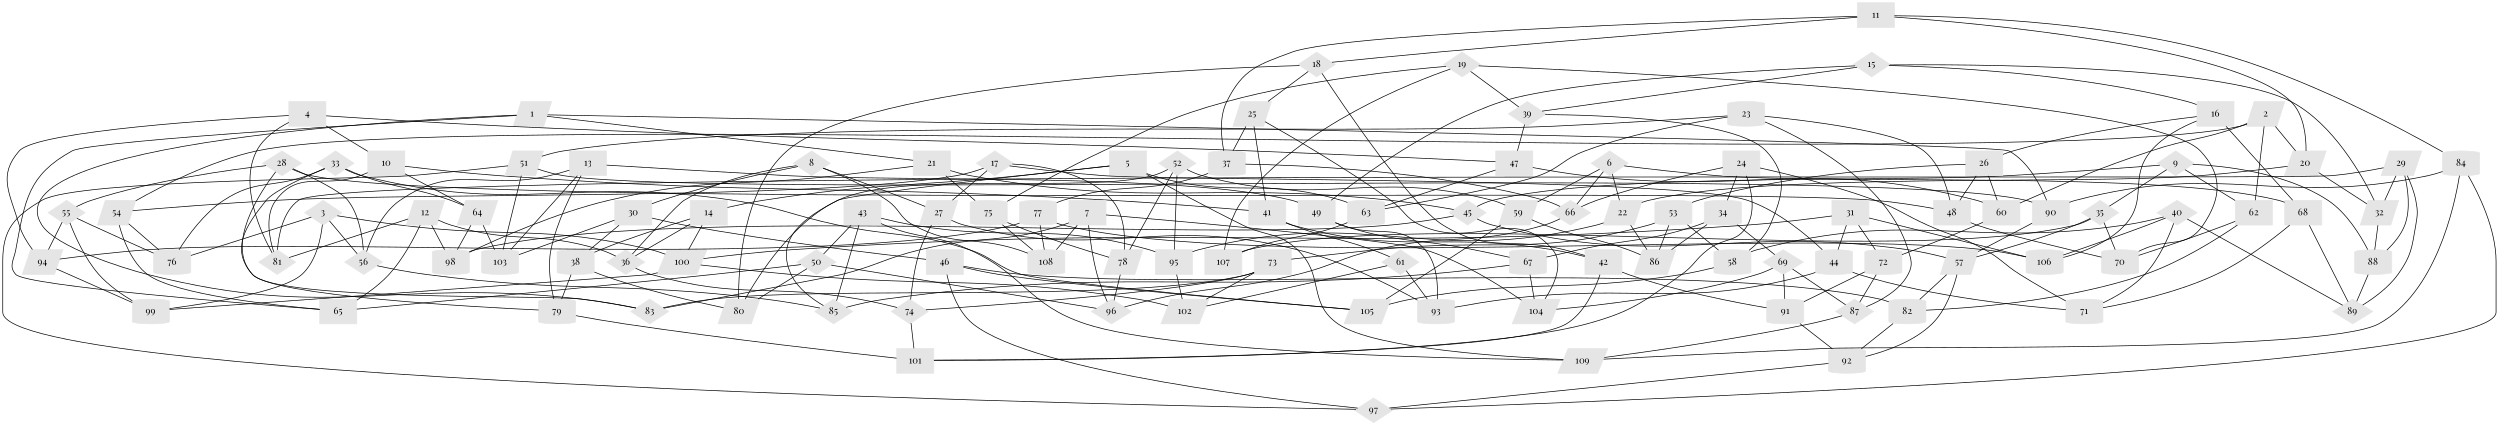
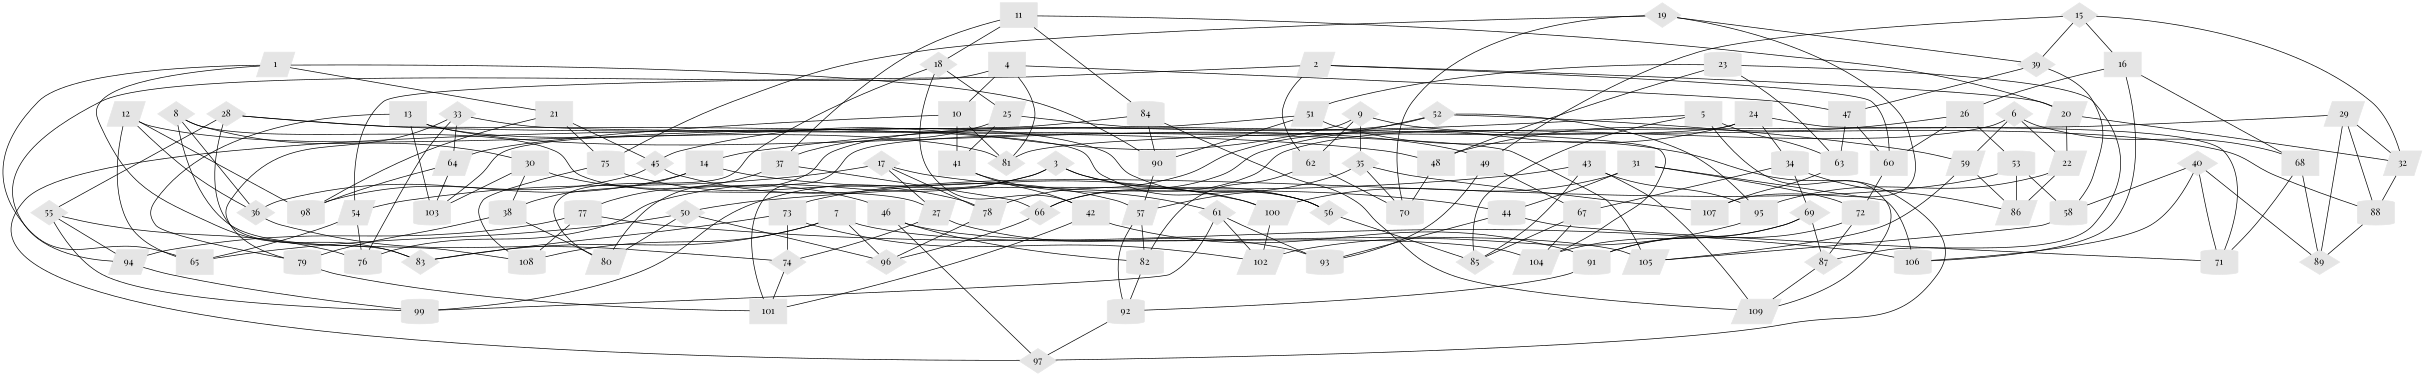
  graph {
    fontname="Playfair Display"
    node [color=gray90 fontname="Playfair Display" shape=diamond style=filled]
    edge [fontname="Playfair Display"]
    1 [shape=parallelogram]
    21 [shape=box]
    65 [shape=box]
    83
    90 [shape=box]
    45
    98 [shape=cylinder]
    75 [shape=cylinder]
    57 [shape=parallelogram]
    2 [shape=parallelogram]
    20 [shape=parallelogram]
    54 [shape=parallelogram]
    60 [shape=box]
    62 [shape=box]
    22 [shape=parallelogram]
    32 [shape=parallelogram]
    76 [shape=cylinder]
    72 [shape=cylinder]
    70 [shape=cylinder]
    82 [shape=cylinder]
    3
    56
    99 [shape=cylinder]
    100 [shape=parallelogram]
    85
    102 [shape=parallelogram]
    4 [shape=box]
    10 [shape=box]
    47 [shape=box]
    81
    94 [shape=parallelogram]
    41 [shape=box]
    64 [shape=parallelogram]
    63 [shape=cylinder]
    5 [shape=box]
    14 [shape=box]
    109 [shape=parallelogram]
    36
    38 [shape=cylinder]
    107 [shape=box]
    6
    59 [shape=parallelogram]
    66
    68 [shape=box]
    86 [shape=parallelogram]
    95 [shape=box]
    105 [shape=parallelogram]
    96
    71 [shape=cylinder]
    89
    7 [shape=box]
    104 [shape=parallelogram]
    108 [shape=cylinder]
    8
    27 [shape=parallelogram]
    30 [shape=box]
    74
    93 [shape=cylinder]
    103 [shape=cylinder]
    46 [shape=box]
    9
    35
    88 [shape=cylinder]
    42 [shape=box]
    61
    11 [shape=box]
    18
    37 [shape=cylinder]
    84 [shape=cylinder]
    25 [shape=parallelogram]
    80 [shape=parallelogram]
    77 [shape=cylinder]
    97
    12 [shape=parallelogram]
    13 [shape=box]
    49 [shape=box]
    79 [shape=cylinder]
    67 [shape=cylinder]
    101 [shape=box]
    15
    16 [shape=box]
    39
    26 [shape=box]
    106 [shape=cylinder]
    58 [shape=cylinder]
    48 [shape=box]
    53 [shape=cylinder]
    17
    44 [shape=cylinder]
    78 [shape=parallelogram]
    91 [shape=cylinder]
    19
    23 [shape=cylinder]
    51 [shape=parallelogram]
    87
    24 [shape=box]
    34 [shape=cylinder]
    69
    73 [shape=box]
    28
    55
    29 [shape=parallelogram]
    31 [shape=box]
    33
    92 [shape=cylinder]
    40
    43 [shape=box]
    50
    52
    1 -- 21
    1 -- 65
    1 -- 83
    1 -- 90
    21 -- 45
    21 -- 98
    21 -- 75
    90 -- 57
    45 -- 98
    45 -- 57
    75 -- 108
    75 -- 78
    57 -- 82
    57 -- 92
    2 -- 20
    2 -- 54
    2 -- 60
    2 -- 62
    20 -- 22
    20 -- 32
    54 -- 65
    54 -- 76
    60 -- 72
    62 -- 70
    62 -- 82
    22 -- 86
    22 -- 95
    32 -- 88
    72 -- 91
    72 -- 87
    82 -- 92
    3 -- 76
    3 -- 56
    3 -- 99
    3 -- 100
    56 -- 85
    100 -- 102
    4 -- 10
    4 -- 47
    4 -- 81
    4 -- 94
    10 -- 81
    10 -- 41
    10 -- 64
    47 -- 60
    47 -- 63
    94 -- 99
    41 -- 42
    41 -- 61
    64 -- 98
    64 -- 103
    63 -- 107
    5 -- 85
    5 -- 63
    5 -- 14
    5 -- 109
    14 -- 100
    14 -- 36
    14 -- 38
    36 -- 74
    38 -- 80
    38 -- 79
    6 -- 22
    6 -- 59
    6 -- 66
    6 -- 68
    59 -- 86
    59 -- 105
    66 -- 96
    68 -- 71
    68 -- 89
    95 -- 102
    7 -- 83
    7 -- 96
    7 -- 104
    7 -- 108
    8 -- 36
    8 -- 108
    8 -- 27
    8 -- 30
    27 -- 74
    27 -- 93
    30 -- 38
    30 -- 103
    30 -- 46
    74 -- 101
    46 -- 82
    46 -- 105
    46 -- 97
    9 -- 45
    9 -- 62
    9 -- 35
    9 -- 88
    35 -- 57
    35 -- 70
    35 -- 107
    88 -- 89
    42 -- 101
    42 -- 91
-   100 -- 99
+   61 -- 99
    61 -- 102
    61 -- 93
    11 -- 20
    11 -- 18
    11 -- 37
    11 -- 84
    18 -- 42
    18 -- 25
    18 -- 80
    37 -- 66
    37 -- 77
    84 -- 90
    84 -- 109
    84 -- 97
    25 -- 41
    25 -- 104
    25 -- 37
    77 -- 94
    77 -- 108
    77 -- 106
    12 -- 65
    12 -- 98
    12 -- 81
    12 -- 36
    13 -- 56
    13 -- 103
    13 -- 49
    13 -- 79
    49 -- 93
    49 -- 67
    79 -- 101
    67 -- 85
    67 -- 104
    15 -- 32
    15 -- 49
    15 -- 16
    15 -- 39
    16 -- 68
    16 -- 26
    16 -- 106
    39 -- 47
    39 -- 58
    26 -- 60
    26 -- 48
    26 -- 53
    58 -- 105
    48 -- 70
    53 -- 86
    53 -- 58
    53 -- 73
    17 -- 54
    17 -- 27
    17 -- 44
    17 -- 78
    44 -- 71
    44 -- 93
    78 -- 96
    91 -- 92
    19 -- 75
    19 -- 70
    19 -- 107
    19 -- 39
    23 -- 63
    23 -- 48
    23 -- 51
    23 -- 87
    51 -- 90
    51 -- 103
    51 -- 97
    87 -- 109
    24 -- 66
    24 -- 71
    24 -- 101
    24 -- 34
    34 -- 86
    34 -- 67
    34 -- 69
    69 -- 104
    69 -- 91
    69 -- 87
    73 -- 83
    73 -- 102
    73 -- 74
    28 -- 83
    28 -- 56
    28 -- 48
    28 -- 55
    55 -- 76
    55 -- 99
    55 -- 94
    29 -- 32
    29 -- 81
    29 -- 89
    29 -- 88
    31 -- 72
    31 -- 100
    31 -- 106
    31 -- 44
    33 -- 76
    33 -- 64
    33 -- 105
    33 -- 79
    92 -- 97
    40 -- 71
    40 -- 89
    40 -- 106
    40 -- 58
    43 -- 85
    43 -- 109
    43 -- 95
    43 -- 50
    50 -- 65
    50 -- 96
    50 -- 80
    52 -- 59
    52 -- 95
    52 -- 80
    52 -- 78
  }
